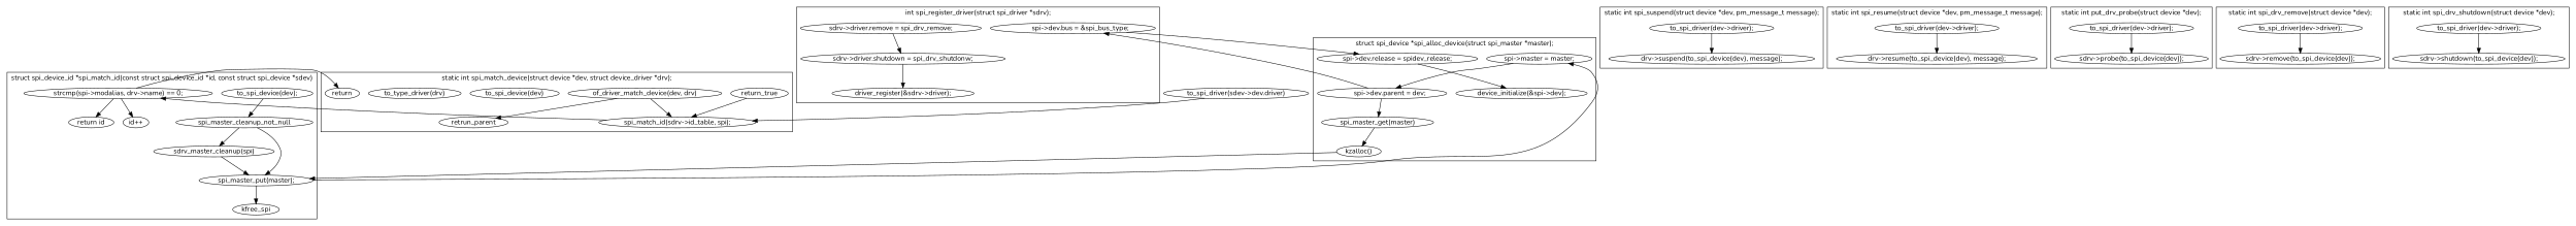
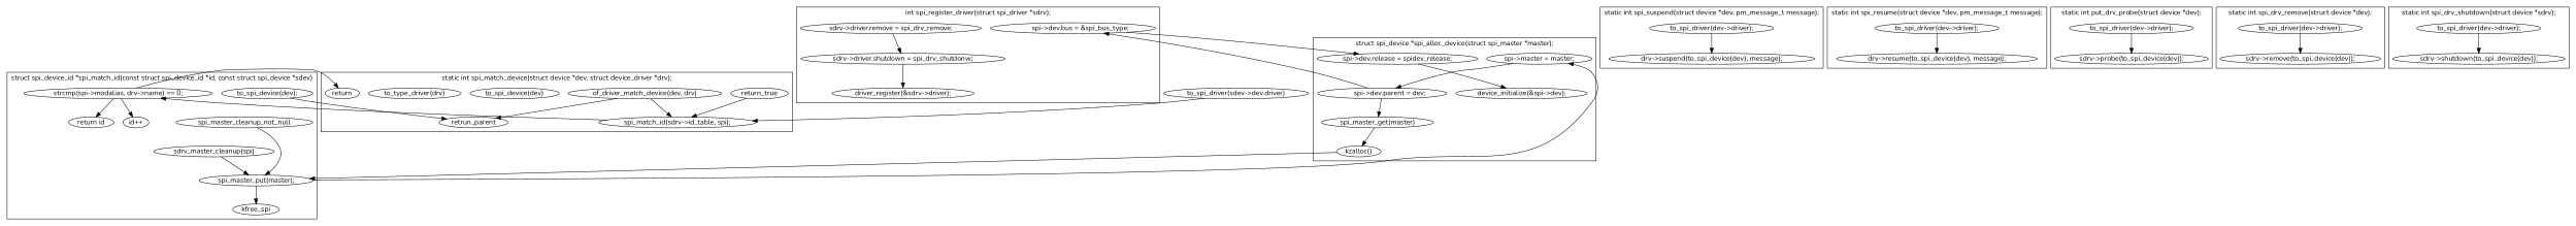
  digraph {
    fontname=Nunito
    node [fontname=Nunito margin="0.05,0.005"]
    edge [fontname=Nunito]
    n1 [height=0.1 label="to_spi_device(dev);" width=0.1]
    n2 [height=0.1 label=spi_master_cleanup_not_null width=0.1]
    n3 [height=0.1 label="sdrv_master_cleanup(spi)" width=0.1]
    n4 [height=0.1 label="spi_master_put(master);" width=0.1]
    kfree_spi [height=0.1 width=0.1]
    n6 [height=0.1 label="strcmp(spi->modalias, drv->name) == 0;" width=0.1]
    n7 [height=0.1 label="return id" width=0.1]
    n8 [height=0.1 label="id++" width=0.1]
    n9 [height=0.1 label="to_spi_driver(sdev->dev.driver)" width=0.1]
    n10 [height=0.1 label="spi_match_id(sdrv->id_table, spi);" width=0.1]
    return [height=0.1 width=0.1]
    return_true [height=0.1 width=0.1]
    n13 [height=0.1 label="to_spi_device(dev)" width=0.1]
    n14 [height=0.1 label="to_type_driver(drv)" width=0.1]
    n15 [height=0.1 label="of_driver_match_device(dev, drv)" width=0.1]
    n16 [height=0.1 label=retrun_parent width=0.1]
    n17 [height=0.1 label="to_spi_driver(dev->driver);" width=0.1]
    n18 [height=0.1 label="drv->suspend(to_spi_device(dev), message);" width=0.1]
    n19 [height=0.1 label="to_spi_driver(dev->driver);" width=0.1]
    n20 [height=0.1 label="drv->resume(to_spi_device(dev), message);" width=0.1]
    n21 [height=0.1 label="to_spi_driver(dev->driver);" width=0.1]
    n22 [height=0.1 label="sdrv->probe(to_spi_device(dev));" width=0.1]
    n23 [height=0.1 label="to_spi_driver(dev->driver);" width=0.1]
    n24 [height=0.1 label="sdrv->remove(to_spi_device(dev));" width=0.1]
    n25 [height=0.1 label="to_spi_driver(dev->driver);" width=0.1]
    n26 [height=0.1 label="sdrv->shutdown(to_spi_device(dev));" width=0.1]
    n27 [height=0.1 label="	spi->dev.bus = &spi_bus_type;" width=0.1]
    n28 [height=0.1 label="sdrv->driver.remove = spi_drv_remove;" width=0.1]
    n29 [height=0.1 label="sdrv->driver.shutdown = spi_drv_shutdonw;" width=0.1]
    n30 [height=0.1 label="driver_register(&sdrv->driver);" width=0.1]
    n31 [height=0.1 label="spi->master = master;" width=0.1]
    n32 [height=0.1 label="spi->dev.release = spidev_release;" width=0.1]
    n33 [height=0.1 label="	spi->dev.parent = dev;" width=0.1]
    n34 [height=0.1 label="spi_master_get(master)" width=0.1]
    n35 [height=0.1 label="kzalloc()" width=0.1]
    n36 [height=0.1 label="device_initialize(&spi->dev);" width=0.1]
    subgraph cluster_1 {
      label="struct spi_device_id *spi_match_id(const struct spi_device_id *id, const struct spi_device *sdev)"
      n1
      n2
      n3
      n4
      kfree_spi
      n6
      n7
      n8
    }
    subgraph sub_2 {
      label="struct spi_device_id *spi_get_device_id(const struct spi_device *sdev);"
      n9
      n10
    }
    subgraph cluster_3 {
      label="static int spi_match_device(struct device *dev, struct device_driver *drv);"
      n10
      return
      return_true
      n13
      n14
      n15
      n16
    }
    subgraph cluster_4 {
      label="static int spi_suspend(struct device *dev, pm_message_t message);"
      n17
      n18
    }
    subgraph cluster_5 {
      label="static int spi_resume(struct device *dev, pm_message_t message);"
      n19
      n20
    }
    subgraph cluster_6 {
      label="static int put_drv_probe(struct device *dev);"
      n21
      n22
    }
    subgraph cluster_7 {
      label="static int spi_drv_remove(struct device *dev);"
      n23
      n24
    }
    subgraph cluster_8 {
-     label="static int spi_drv_shutdown(struct device *dev);"
+     label="static int spi_drv_shutdown(struct device *sdrv);"
      n25
      n26
    }
    subgraph cluster_9 {
      label="int spi_register_driver(struct spi_driver *sdrv);"
      n27
      n28
      n29
      n30
    }
    subgraph cluster_10 {
      label="struct spi_device *spi_alloc_device(struct spi_master *master);"
      n31
      n32
      n33
      n34
      n35
      n36
    }
-   n1 -> n2
-   n2 -> n3
+   n1 -> n16
    n2 -> n4
    n3 -> n4
    n4 -> kfree_spi
    n4 -> n31
    n6 -> n7
    n6 -> n8
    n6 -> return
    n9 -> n10
    n10 -> n6
    return_true -> n10
    n15 -> n10
    n15 -> n16
    n17 -> n18
    n19 -> n20
    n21 -> n22
    n23 -> n24
    n25 -> n26
    n27 -> n32
    n28 -> n29
    n29 -> n30
    n31 -> n33
    n32 -> n36
    n33 -> n27
    n33 -> n34
    n34 -> n35
    n35 -> n4
  }
